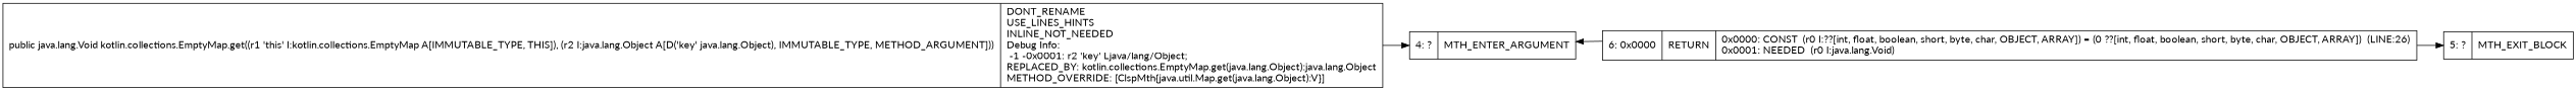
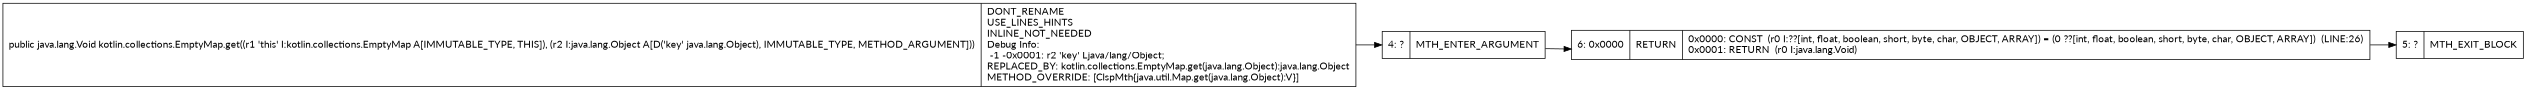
  digraph {
    fontname=Lato
    rankdir=LR
    node [fontname=Lato shape=record]
    edge [fontname=Lato]
    n1 [label="{4\:\ ?|MTH_ENTER_ARGUMENT\l}"]
-   n2 [label="{6\:\ 0x0000|RETURN\l|0x0000: CONST  (r0 I:??[int, float, boolean, short, byte, char, OBJECT, ARRAY]) = (0 ??[int, float, boolean, short, byte, char, OBJECT, ARRAY])  (LINE:26)\l0x0001: NEEDED  (r0 I:java.lang.Void) \l}"]
+   n2 [label="{6\:\ 0x0000|RETURN\l|0x0000: CONST  (r0 I:??[int, float, boolean, short, byte, char, OBJECT, ARRAY]) = (0 ??[int, float, boolean, short, byte, char, OBJECT, ARRAY])  (LINE:26)\l0x0001: RETURN  (r0 I:java.lang.Void) \l}"]
    n3 [label="{5\:\ ?|MTH_EXIT_BLOCK\l}"]
    n4 [label="{public java.lang.Void kotlin.collections.EmptyMap.get((r1 'this' I:kotlin.collections.EmptyMap A[IMMUTABLE_TYPE, THIS]), (r2 I:java.lang.Object A[D('key' java.lang.Object), IMMUTABLE_TYPE, METHOD_ARGUMENT]))  | DONT_RENAME\lUSE_LINES_HINTS\lINLINE_NOT_NEEDED\lDebug Info:\l  \-1 \-0x0001: r2 'key' Ljava\/lang\/Object;\lREPLACED_BY: kotlin.collections.EmptyMap.get(java.lang.Object):java.lang.Object\lMETHOD_OVERRIDE: [ClspMth\{java.util.Map.get(java.lang.Object):V\}]\l}"]
-   n2 -> n1
+   n1 -> n2
    n2 -> n3
    n4 -> n1
  }
